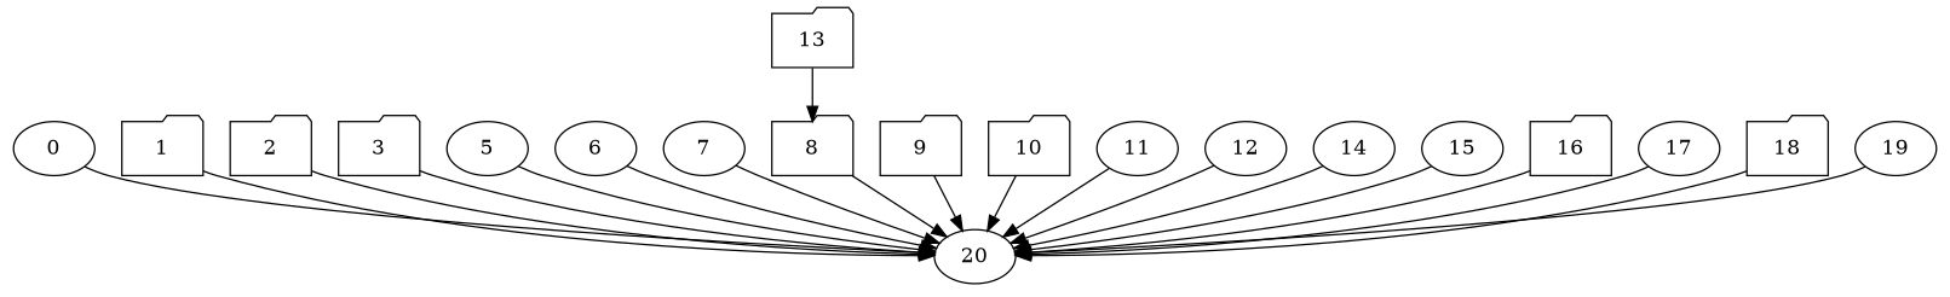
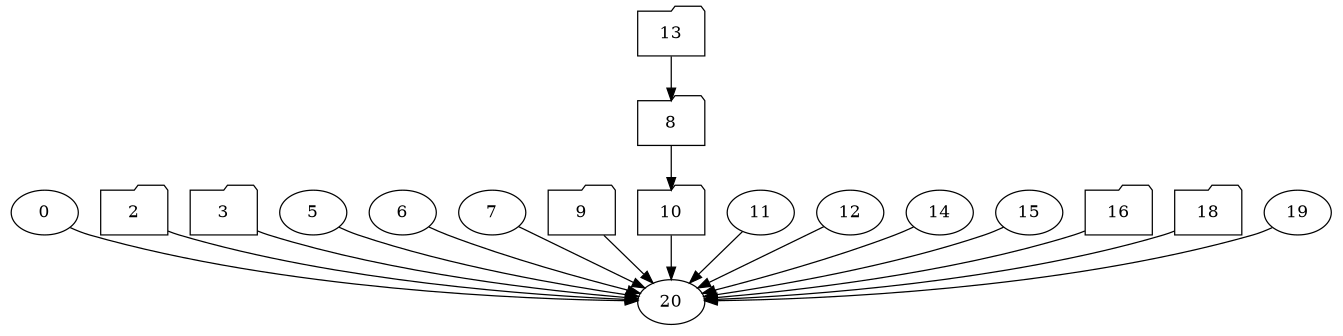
  digraph {
    "Duplicate states"=0
    GraphType=Join
    "Max states in OPEN"=0
    Modes="120000ms; topo-ordered tasks, ; Pruning: task equivalence, fixed order ready list, ; F-value: ; Optimisation: best schedule length (SL) optimisation on equal, "
    NumberOfTasks=21
    "Pruned using list schedule length"=52509
    "States removed from OPEN"=0
    TargetSystem="Homogeneous-2"
    "Time to schedule (ms)"=564
    "Total idle time"=0
    "Total schedule length"=666
    "Total sequential time"=1233
    "Total states created"=108595
    node ["Finish time"=18 Processor=0 "Start time"=18 Weight=90 shape=ellipse]
    edge [Weight=5]
    0 ["Finish time"=45 Processor=1 Weight=27]
    20 ["Finish time"=666 "Start time"=576]
-   1 ["Finish time"=144 "Start time"=99 Weight=45 shape=folder]
    2 ["Finish time"=486 "Start time"=405 Weight=81 shape=folder]
    3 [Processor=1 "Start time"=0 Weight=18 shape=folder]
    5 ["Finish time"=252 "Start time"=198 Weight=54]
    6 ["Finish time"=54 Weight=36]
    7 ["Start time"=0 Weight=18]
    8 ["Finish time"=252 Processor=1 "Start time"=189 Weight=63 shape=folder]
    9 ["Finish time"=477 Processor=1 "Start time"=396 Weight=81 shape=folder]
    10 ["Finish time"=405 "Start time"=324 Weight=81 shape=folder]
    11 ["Finish time"=576 "Start time"=486]
    12 ["Finish time"=99 "Start time"=54 Weight=45]
    13 ["Finish time"=396 Processor=1 "Start time"=324 Weight=72 shape=folder]
    14 ["Finish time"=324 Processor=1 "Start time"=252 Weight=72]
    15 ["Finish time"=324 "Start time"=252 Weight=72]
    16 ["Finish time"=567 Processor=1 "Start time"=477 shape=folder]
-   17 ["Finish time"=198 "Start time"=144 Weight=54]
    18 ["Finish time"=90 Processor=1 "Start time"=45 Weight=45 shape=folder]
    19 ["Finish time"=189 Processor=1 "Start time"=135 Weight=54]
    0 -> 20 [Weight=9]
-   1 -> 20 [Weight=7]
    2 -> 20
    3 -> 20 [Weight=8]
    5 -> 20 [Weight=9]
    6 -> 20 [Weight=2]
    7 -> 20 [Weight=2]
-   8 -> 20 [Weight=10]
+   8 -> 10 [Weight=10]
    9 -> 20 [Weight=7]
    10 -> 20
    11 -> 20 [Weight=6]
    12 -> 20
    13 -> 8 [Weight=8]
    14 -> 20 [Weight=8]
    15 -> 20 [Weight=2]
    16 -> 20
-   17 -> 20 [Weight=7]
    18 -> 20 [Weight=4]
    19 -> 20 [Weight=10]
  }
